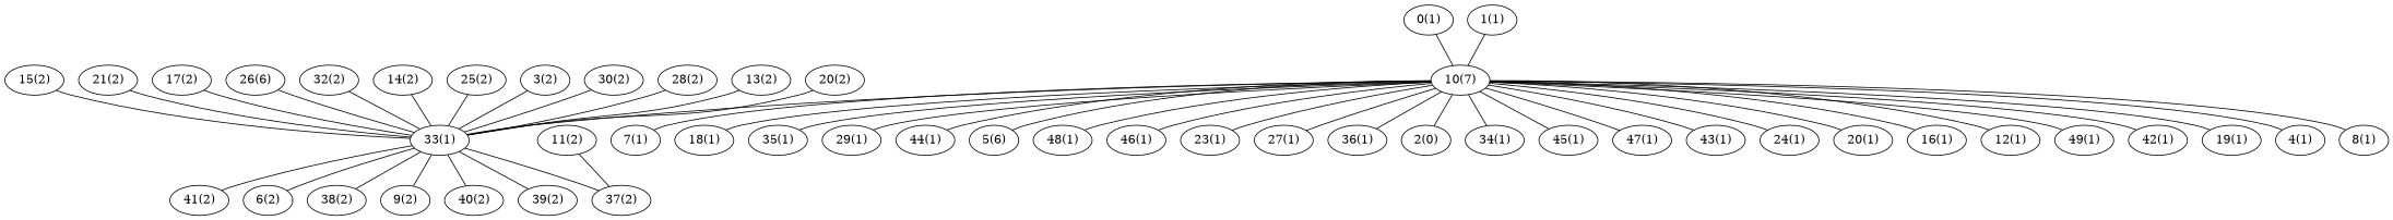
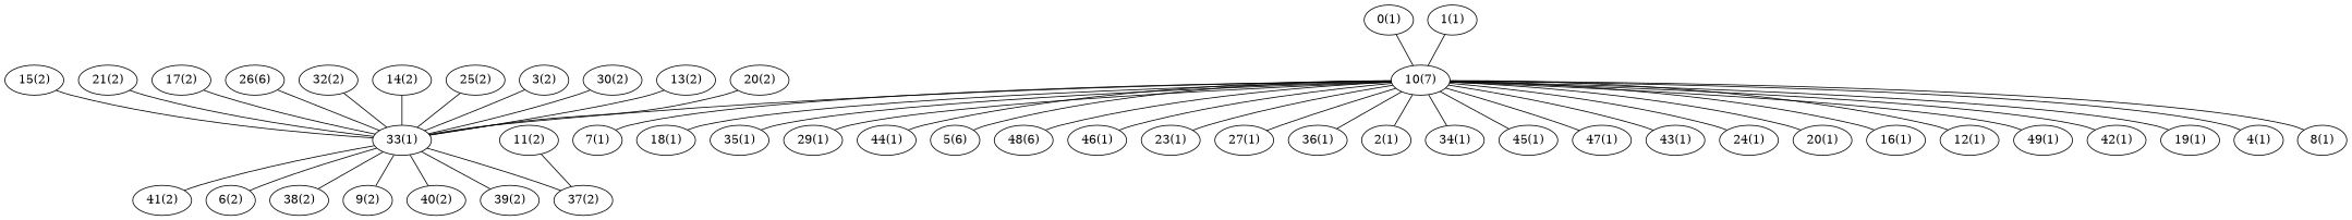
  graph {
    edge [weight=1]
    n1 [label="15(2)"]
    n2 [label="33(1)"]
    n3 [label="41(2)"]
    n4 [label="6(2)"]
    n5 [label="38(2)"]
    n6 [label="37(2)"]
    n7 [label="9(2)"]
    n8 [label="40(2)"]
    n9 [label="39(2)"]
    n10 [label="21(2)"]
    n11 [label="7(1)"]
    n12 [label="17(2)"]
    n13 [label="26(6)"]
    n14 [label="18(1)"]
    n15 [label="35(1)"]
    n16 [label="29(1)"]
    n17 [label="32(2)"]
    n18 [label="44(1)"]
    n19 [label="0(1)"]
    n20 [label="10(7)"]
    n21 [label="5(6)"]
-   n22 [label="48(1)"]
+   n22 [label="48(6)"]
    n23 [label="46(1)"]
    n24 [label="23(1)"]
    n25 [label="27(1)"]
    n26 [label="36(1)"]
-   n27 [label="2(0)"]
+   n27 [label="2(1)"]
    n28 [label="34(1)"]
    n29 [label="45(1)"]
    n30 [label="47(1)"]
    n31 [label="43(1)"]
    n32 [label="24(1)"]
    n33 [label="20(1)"]
    n34 [label="16(1)"]
    n35 [label="12(1)"]
    n36 [label="49(1)"]
    n37 [label="42(1)"]
    n38 [label="19(1)"]
    n39 [label="4(1)"]
    n40 [label="8(1)"]
    n41 [label="14(2)"]
    n42 [label="11(2)"]
    n43 [label="25(2)"]
    n44 [label="3(2)"]
    n45 [label="30(2)"]
-   n46 [label="28(2)"]
    n47 [label="13(2)"]
    n48 [label="20(2)"]
    n49 [label="1(1)"]
    n1 -- n2
    n2 -- n3
    n2 -- n4
    n2 -- n5
    n2 -- n6
    n2 -- n7
    n2 -- n8
    n2 -- n9
    n10 -- n2
    n12 -- n2
    n13 -- n2
    n17 -- n2
    n19 -- n20
    n20 -- n2
    n20 -- n11
    n20 -- n14
    n20 -- n15
    n20 -- n16
    n20 -- n18
    n20 -- n21
    n20 -- n22
    n20 -- n23
    n20 -- n24
    n20 -- n25
    n20 -- n26
    n20 -- n27
    n20 -- n28
    n20 -- n29
    n20 -- n30
    n20 -- n31
    n20 -- n32
    n20 -- n33
    n20 -- n34
    n20 -- n35
    n20 -- n36
    n20 -- n37
    n20 -- n38
    n20 -- n39
    n20 -- n40
    n41 -- n2
    n42 -- n6
    n43 -- n2
    n44 -- n2
    n45 -- n2
-   n46 -- n2
    n47 -- n2
    n48 -- n2
    n49 -- n20
  }
